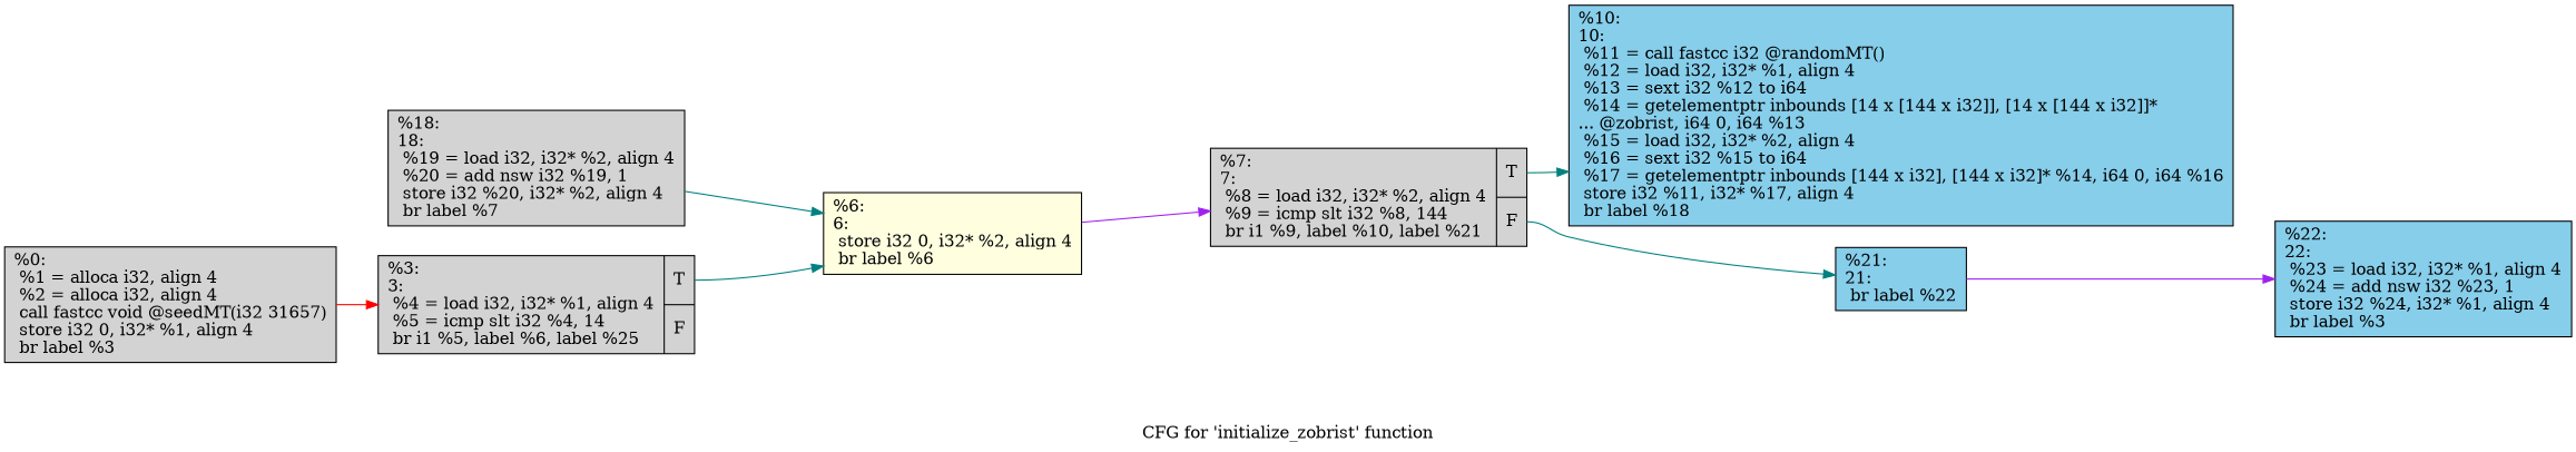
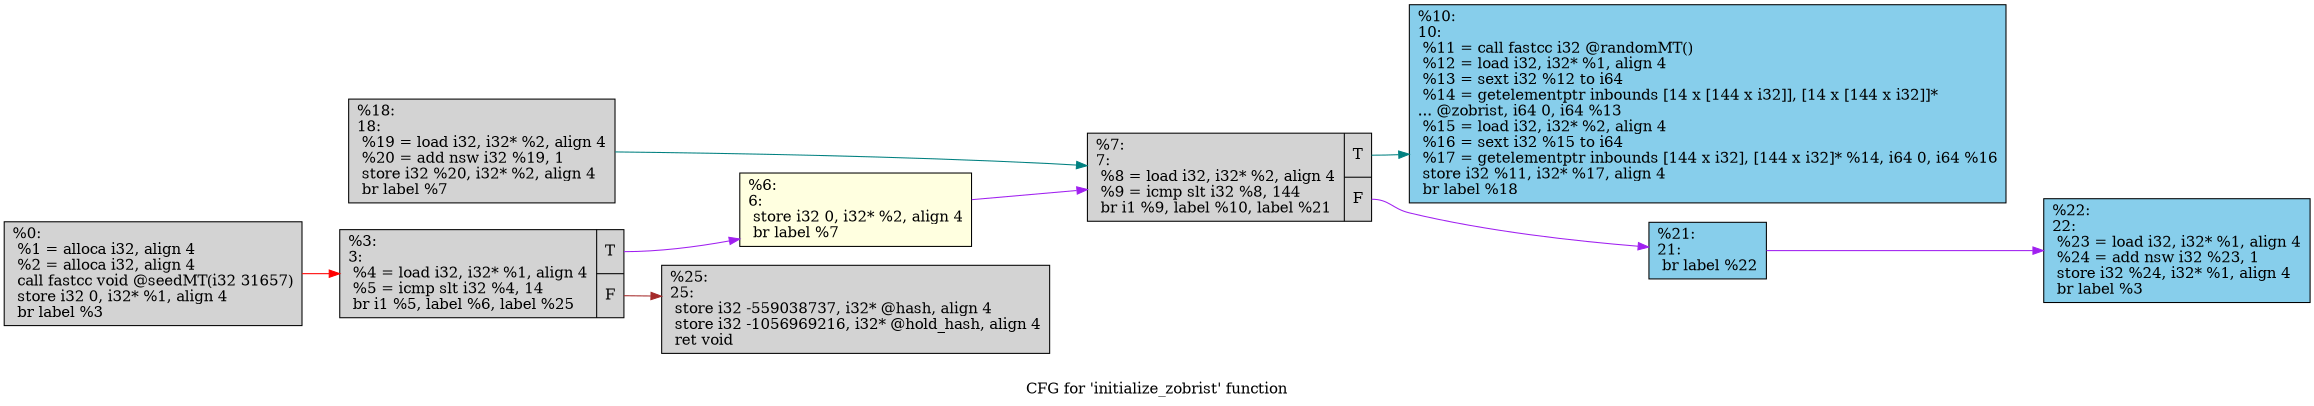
  digraph {
    label="CFG for 'initialize_zobrist' function"
    rankdir=LR
    node [fillcolor=lightgrey shape=record style=filled]
    edge [color=purple]
    n1 [label="{%0:\l  %1 = alloca i32, align 4\l  %2 = alloca i32, align 4\l  call fastcc void @seedMT(i32 31657)\l  store i32 0, i32* %1, align 4\l  br label %3\l}"]
    n2 [label="{%3:\l3:                                                \l  %4 = load i32, i32* %1, align 4\l  %5 = icmp slt i32 %4, 14\l  br i1 %5, label %6, label %25\l|{<s0>T|<s1>F}}"]
-   n3 [fillcolor=lightyellow label="{%6:\l6:                                                \l  store i32 0, i32* %2, align 4\l  br label %6\l}"]
+   n3 [fillcolor=lightyellow label="{%6:\l6:                                                \l  store i32 0, i32* %2, align 4\l  br label %7\l}"]
+   n4 [label="{%25:\l25:                                               \l  store i32 -559038737, i32* @hash, align 4\l  store i32 -1056969216, i32* @hold_hash, align 4\l  ret void\l}"]
    n5 [label="{%7:\l7:                                                \l  %8 = load i32, i32* %2, align 4\l  %9 = icmp slt i32 %8, 144\l  br i1 %9, label %10, label %21\l|{<s0>T|<s1>F}}"]
    n6 [fillcolor=skyblue label="{%10:\l10:                                               \l  %11 = call fastcc i32 @randomMT()\l  %12 = load i32, i32* %1, align 4\l  %13 = sext i32 %12 to i64\l  %14 = getelementptr inbounds [14 x [144 x i32]], [14 x [144 x i32]]*\l... @zobrist, i64 0, i64 %13\l  %15 = load i32, i32* %2, align 4\l  %16 = sext i32 %15 to i64\l  %17 = getelementptr inbounds [144 x i32], [144 x i32]* %14, i64 0, i64 %16\l  store i32 %11, i32* %17, align 4\l  br label %18\l}"]
    n7 [fillcolor=skyblue label="{%21:\l21:                                               \l  br label %22\l}"]
    n8 [fillcolor=skyblue label="{%22:\l22:                                               \l  %23 = load i32, i32* %1, align 4\l  %24 = add nsw i32 %23, 1\l  store i32 %24, i32* %1, align 4\l  br label %3\l}"]
    n9 [label="{%18:\l18:                                               \l  %19 = load i32, i32* %2, align 4\l  %20 = add nsw i32 %19, 1\l  store i32 %20, i32* %2, align 4\l  br label %7\l}"]
    n1 -> n2 [color=red]
-   n2 -> n3 [color=teal tailport=s0]
+   n2 -> n3 [tailport=s0]
+   n2 -> n4 [color=brown tailport=s1]
    n3 -> n5
    n5 -> n6 [color=teal tailport=s0]
-   n5 -> n7 [color=teal tailport=s1]
+   n5 -> n7 [tailport=s1]
    n7 -> n8
-   n9 -> n3 [color=teal]
+   n9 -> n5 [color=teal]
  }
